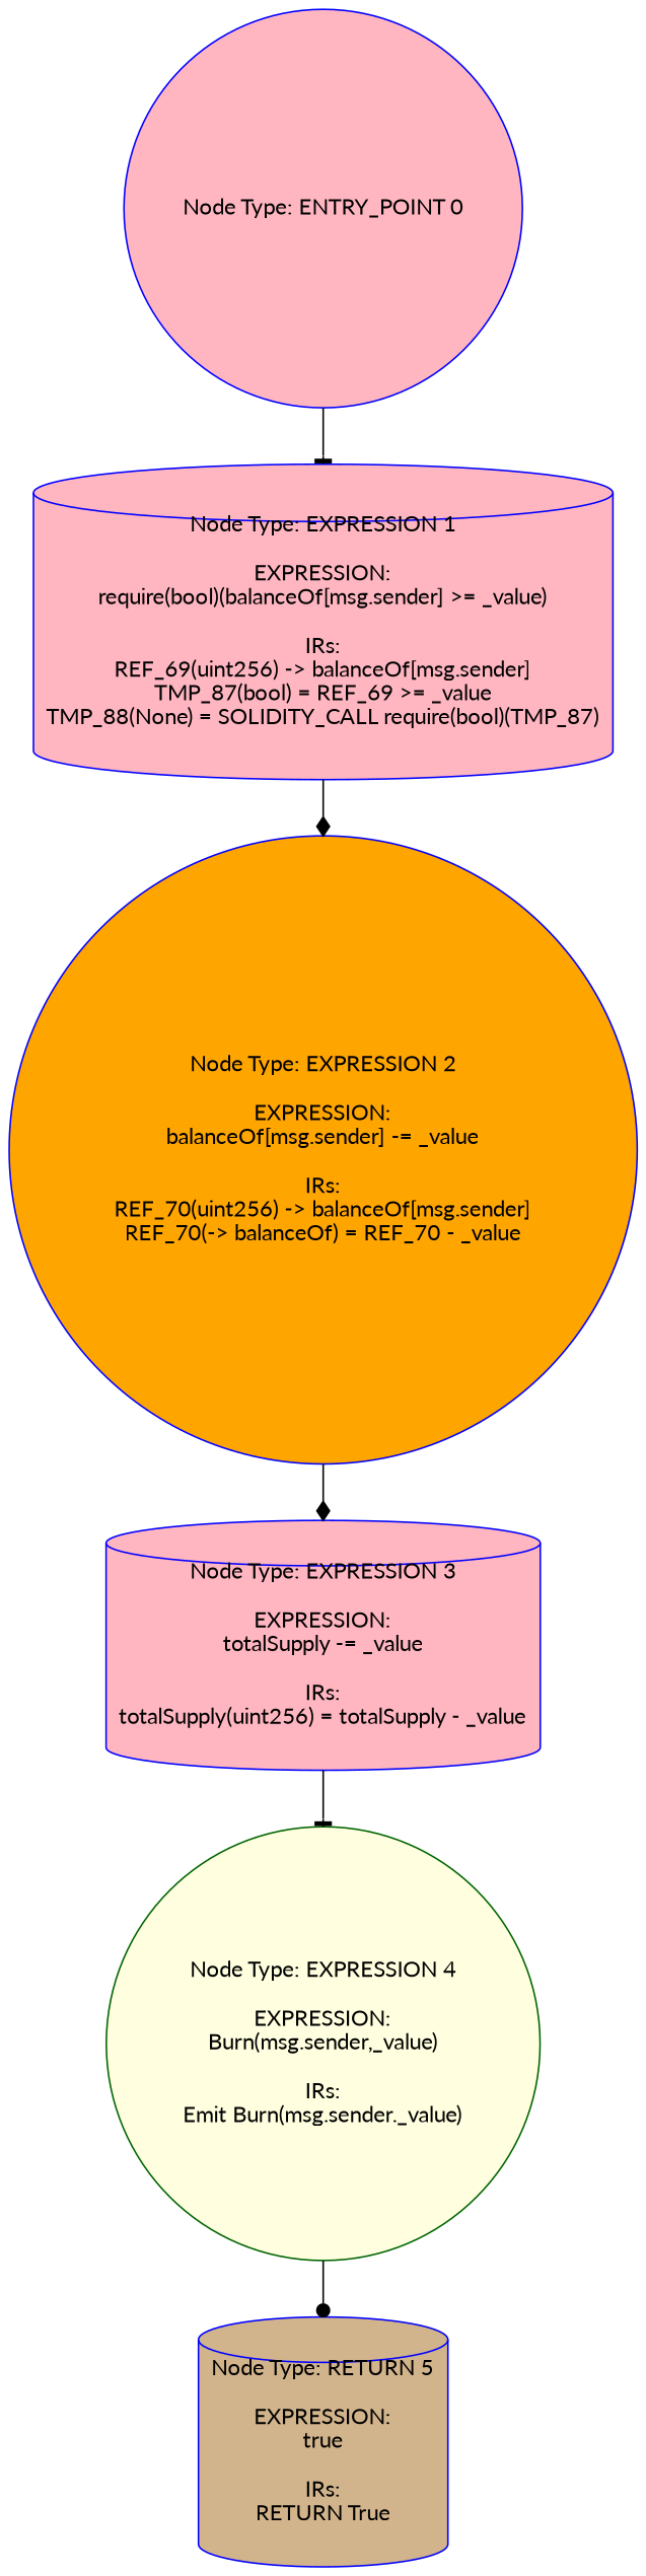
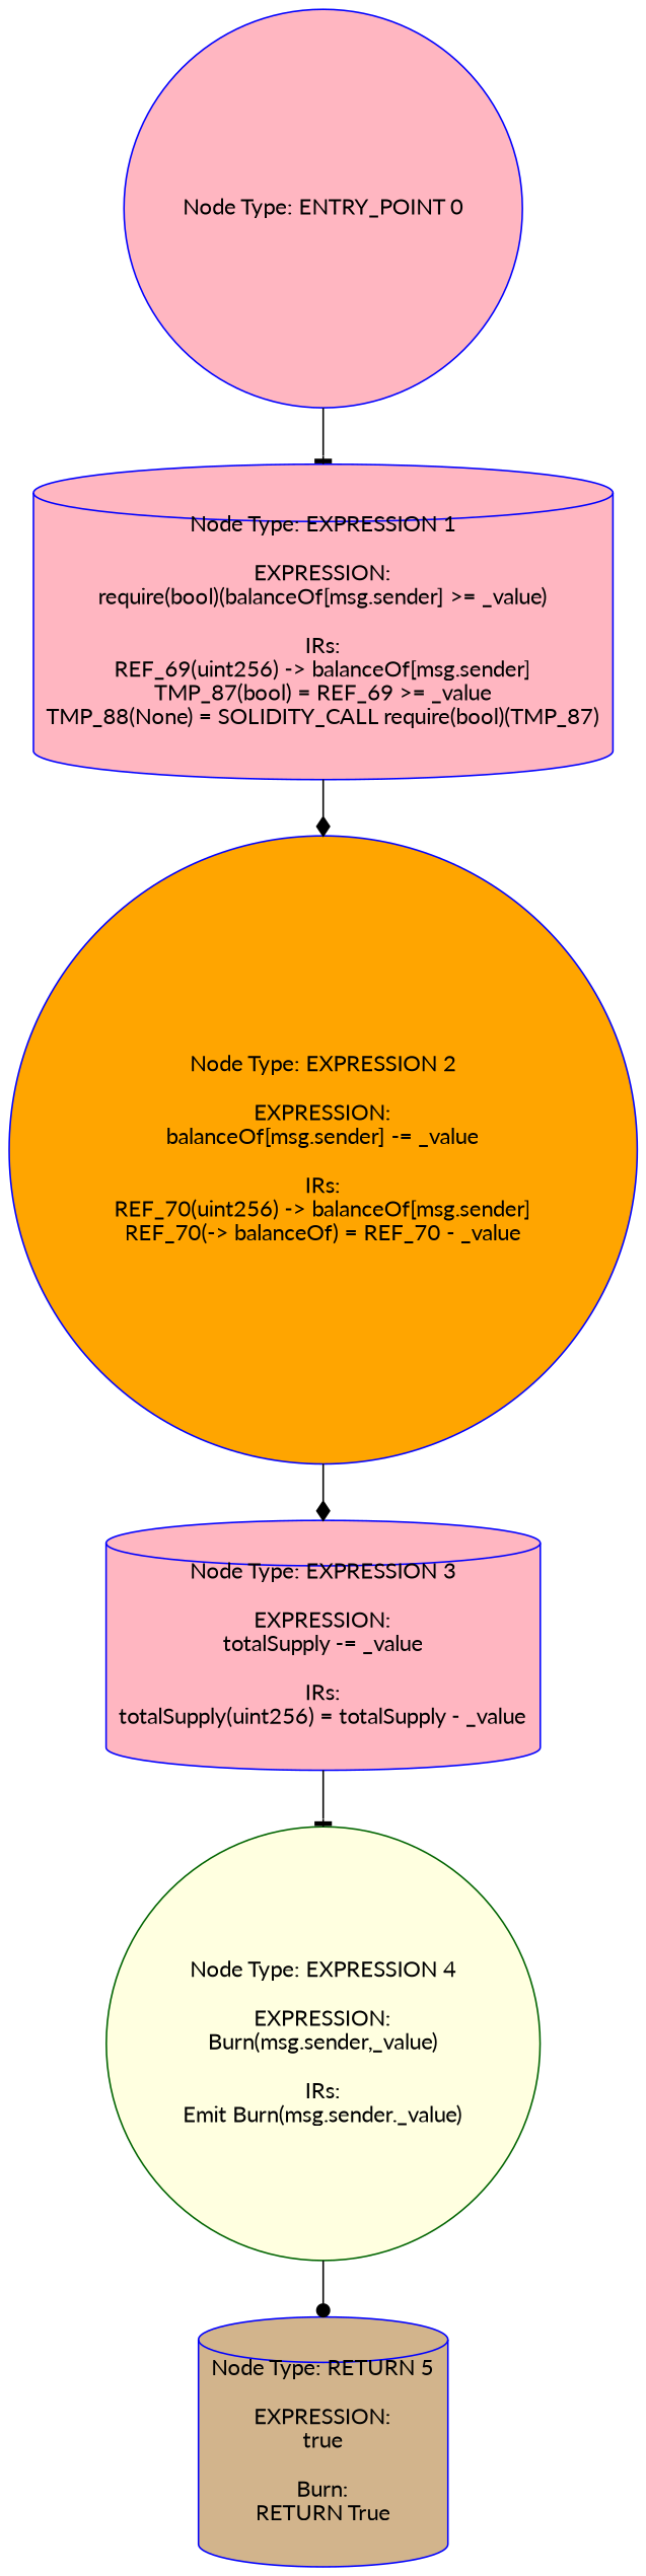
  digraph {
    fontname=Lato
    node [style=filled fillcolor=lightpink color=blue shape=circle fontname=Lato]
    edge [arrowhead=tee fontname=Lato]
    n1 [label="Node Type: ENTRY_POINT 0\n"]
    n2 [label="Node Type: EXPRESSION 1\n\nEXPRESSION:\nrequire(bool)(balanceOf[msg.sender] >= _value)\n\nIRs:\nREF_69(uint256) -> balanceOf[msg.sender]\nTMP_87(bool) = REF_69 >= _value\nTMP_88(None) = SOLIDITY_CALL require(bool)(TMP_87)" shape=cylinder]
    n3 [label="Node Type: EXPRESSION 2\n\nEXPRESSION:\nbalanceOf[msg.sender] -= _value\n\nIRs:\nREF_70(uint256) -> balanceOf[msg.sender]\nREF_70(-> balanceOf) = REF_70 - _value" fillcolor=orange]
    n4 [label="Node Type: EXPRESSION 3\n\nEXPRESSION:\ntotalSupply -= _value\n\nIRs:\ntotalSupply(uint256) = totalSupply - _value" shape=cylinder]
    n5 [label="Node Type: EXPRESSION 4\n\nEXPRESSION:\nBurn(msg.sender,_value)\n\nIRs:\nEmit Burn(msg.sender._value)" fillcolor=lightyellow color=darkgreen]
-   n6 [label="Node Type: RETURN 5\n\nEXPRESSION:\ntrue\n\nIRs:\nRETURN True" fillcolor=tan shape=cylinder]
+   n6 [label="Node Type: RETURN 5\n\nEXPRESSION:\ntrue\n\nBurn:\nRETURN True" fillcolor=tan shape=cylinder]
    n1 -> n2
    n2 -> n3 [arrowhead=diamond]
    n3 -> n4 [arrowhead=diamond]
    n4 -> n5
    n5 -> n6 [arrowhead=dot]
  }
